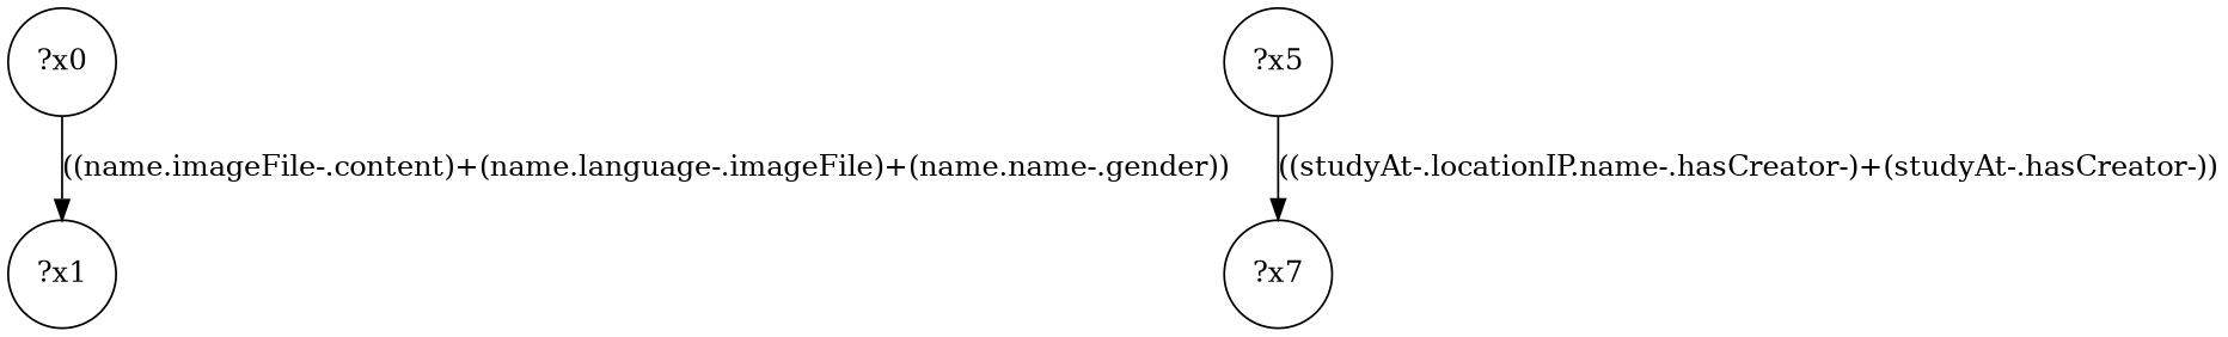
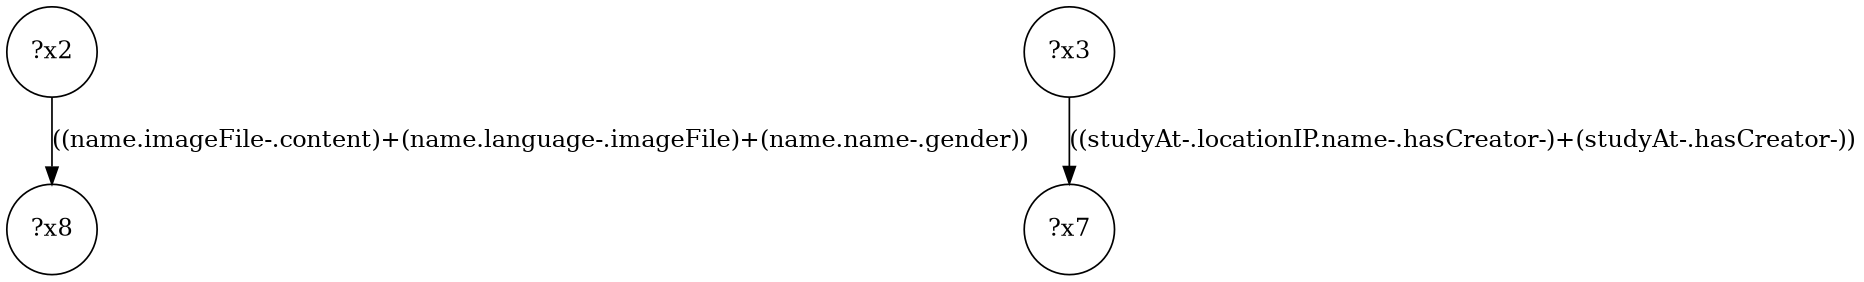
  digraph {
    node [shape=circle]
-   n1 [label="?x0"]
-   n2 [label="?x1"]
-   n3 [label="?x5"]
+   n1 [label="?x2"]
+   n2 [label="?x8"]
+   n3 [label="?x3"]
    n4 [label="?x7"]
    n1 -> n2 [label="((name.imageFile-.content)+(name.language-.imageFile)+(name.name-.gender))"]
    n3 -> n4 [label="((studyAt-.locationIP.name-.hasCreator-)+(studyAt-.hasCreator-))"]
  }
